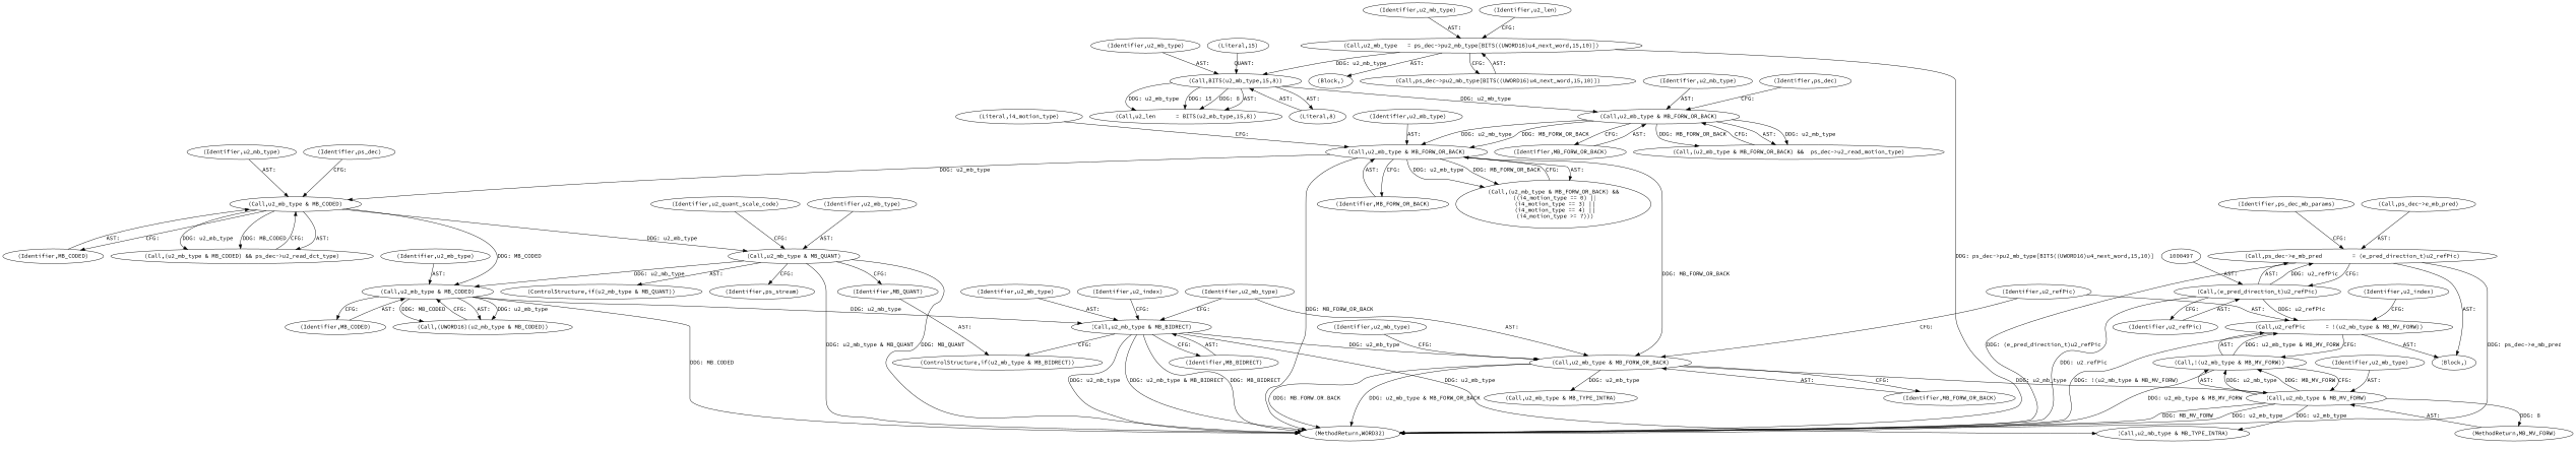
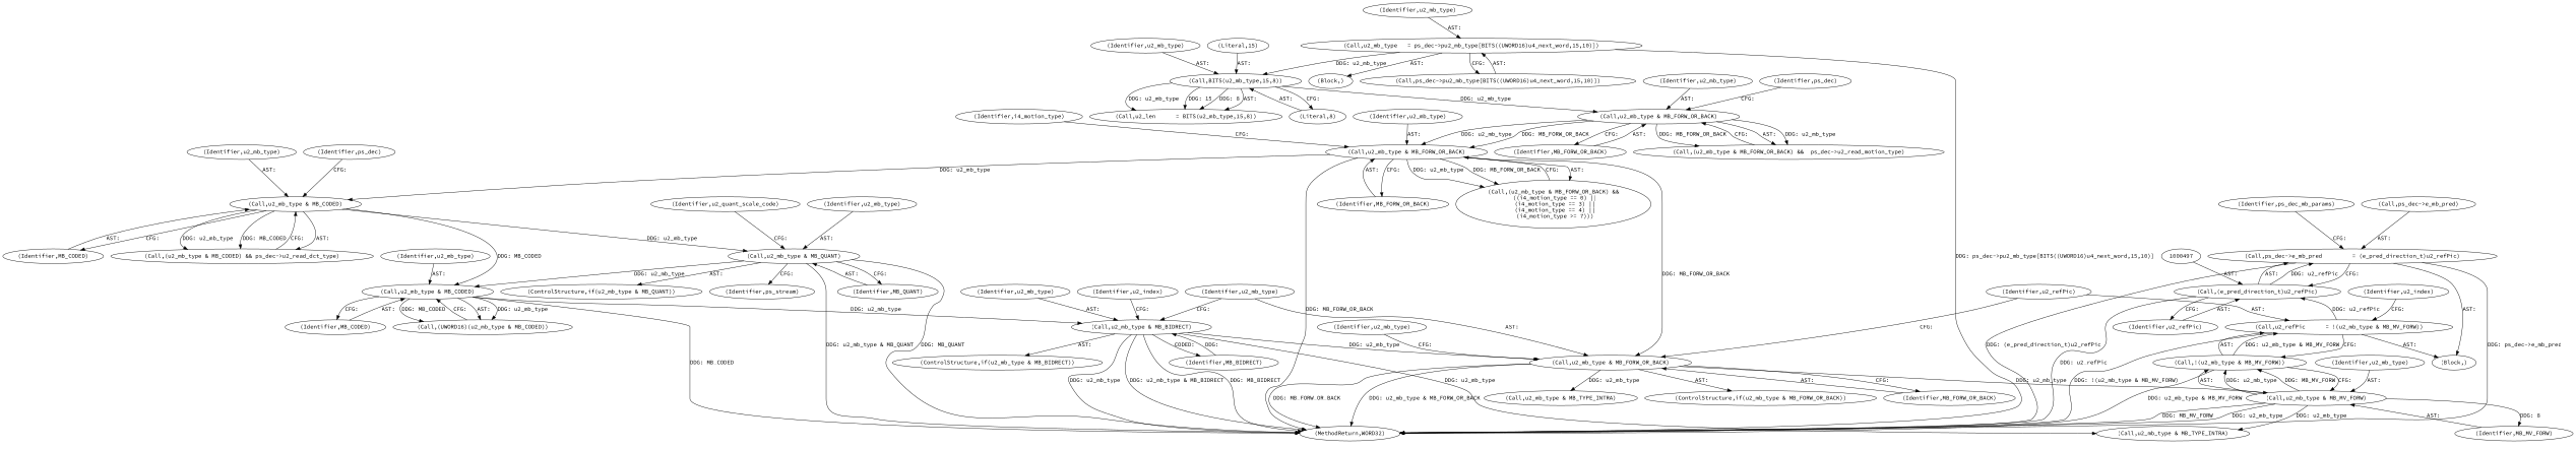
  digraph {
    fontname="Source Code Pro"
    node [fontname="Source Code Pro"]
    edge [fontname="Source Code Pro"]
    n1 [label="(Call,ps_dec->e_mb_pred         = (e_pred_direction_t)u2_refPic)"]
    n2 [label="(Call,(e_pred_direction_t)u2_refPic)"]
    n3 [label="(Block,)"]
    n4 [label="(MethodReturn,WORD32)"]
    n5 [label="(Identifier,u2_refPic)"]
    n6 [label="(Call,u2_refPic      = !(u2_mb_type & MB_MV_FORW))"]
    n7 [label="(Call,!(u2_mb_type & MB_MV_FORW))"]
    n8 [label="(Call,u2_mb_type & MB_MV_FORW)"]
    n9 [label="(Call,u2_mb_type & MB_TYPE_INTRA)"]
-   n10 [label="(MethodReturn,MB_MV_FORW)"]
+   n10 [label="(Identifier,MB_MV_FORW)"]
    n11 [label="(Call,u2_mb_type & MB_FORW_OR_BACK)"]
    n12 [label="(Call,u2_mb_type & MB_TYPE_INTRA)"]
+   n13 [label="(ControlStructure,if(u2_mb_type & MB_FORW_OR_BACK))"]
    n14 [label="(Identifier,MB_FORW_OR_BACK)"]
    n15 [label="(Call,u2_mb_type & MB_BIDRECT)"]
    n16 [label="(Identifier,MB_BIDRECT)"]
    n17 [label="(ControlStructure,if(u2_mb_type & MB_BIDRECT))"]
    n18 [label="(Call,u2_mb_type & MB_CODED)"]
    n19 [label="(Call,(UWORD16)(u2_mb_type & MB_CODED))"]
    n20 [label="(Identifier,MB_CODED)"]
    n21 [label="(Call,u2_mb_type & MB_QUANT)"]
    n22 [label="(ControlStructure,if(u2_mb_type & MB_QUANT))"]
    n23 [label="(Identifier,MB_QUANT)"]
    n24 [label="(Identifier,ps_stream)"]
    n25 [label="(Call,u2_mb_type & MB_CODED)"]
    n26 [label="(Call,(u2_mb_type & MB_CODED) && ps_dec->u2_read_dct_type)"]
    n27 [label="(Identifier,MB_CODED)"]
    n28 [label="(Call,u2_mb_type & MB_FORW_OR_BACK)"]
    n29 [label="(Call,(u2_mb_type & MB_FORW_OR_BACK) &&\n ((i4_motion_type == 0) ||\n (i4_motion_type == 3) ||\n (i4_motion_type == 4) ||\n (i4_motion_type >= 7)))"]
    n30 [label="(Identifier,MB_FORW_OR_BACK)"]
    n31 [label="(Call,u2_mb_type & MB_FORW_OR_BACK)"]
    n32 [label="(Call,(u2_mb_type & MB_FORW_OR_BACK) &&  ps_dec->u2_read_motion_type)"]
    n33 [label="(Identifier,MB_FORW_OR_BACK)"]
    n34 [label="(Call,BITS(u2_mb_type,15,8))"]
    n35 [label="(Call,u2_len      = BITS(u2_mb_type,15,8))"]
    n36 [label="(Literal,8)"]
    n37 [label="(Call,u2_mb_type   = ps_dec->pu2_mb_type[BITS((UWORD16)u4_next_word,15,10)])"]
    n38 [label="(Block,)"]
    n39 [label="(Call,ps_dec->pu2_mb_type[BITS((UWORD16)u4_next_word,15,10)])"]
    n40 [label="(Identifier,u2_mb_type)"]
    n41 [label="(Identifier,ps_dec)"]
    n42 [label="(Identifier,u2_mb_type)"]
    n43 [label="(Identifier,u2_mb_type)"]
    n44 [label="(Identifier,u2_refPic)"]
    n45 [label="(Identifier,u2_mb_type)"]
-   n46 [label="(Literal,i4_motion_type)"]
+   n46 [label="(Identifier,i4_motion_type)"]
    n47 [label="(Identifier,u2_mb_type)"]
    n48 [label="(Identifier,u2_quant_scale_code)"]
    n49 [label="(Identifier,u2_mb_type)"]
    n50 [label="(Literal,15)"]
    n51 [label="(Identifier,u2_index)"]
-   n52 [label="(Identifier,u2_len)"]
    n53 [label="(Call,ps_dec->e_mb_pred)"]
    n54 [label="(Identifier,u2_mb_type)"]
    n55 [label="(Identifier,ps_dec)"]
    n56 [label="(Identifier,ps_dec_mb_params)"]
    n57 [label="(Identifier,u2_index)"]
    n58 [label="(Identifier,u2_mb_type)"]
    n59 [label="(Identifier,u2_mb_type)"]
    n60 [label="(Identifier,u2_mb_type)"]
    n61 [label="(Identifier,u2_mb_type)"]
    1000497
    n1 -> n2 [label="CFG: "]
    n1 -> n3 [label="AST: "]
    n1 -> n4 [label="DDG: (e_pred_direction_t)u2_refPic"]
    n1 -> n4 [label="DDG: ps_dec->e_mb_pred"]
    n2 -> n1 [label="AST: "]
    n2 -> n1 [label="DDG: u2_refPic"]
    n2 -> n4 [label="DDG: u2_refPic"]
    n2 -> n5 [label="CFG: "]
    n5 -> n2 [label="AST: "]
-   n2 -> n6 [label="DDG: u2_refPic"]
+   n6 -> n2 [label="DDG: u2_refPic"]
    n6 -> n3 [label="AST: "]
    n6 -> n4 [label="DDG: !(u2_mb_type & MB_MV_FORW)"]
    n6 -> n7 [label="CFG: "]
    n7 -> n4 [label="DDG: u2_mb_type & MB_MV_FORW"]
    n7 -> n6 [label="AST: "]
    n7 -> n6 [label="DDG: u2_mb_type & MB_MV_FORW"]
    n7 -> n8 [label="CFG: "]
    n8 -> n4 [label="DDG: u2_mb_type"]
    n8 -> n4 [label="DDG: MB_MV_FORW"]
    n8 -> n7 [label="AST: "]
    n8 -> n7 [label="DDG: u2_mb_type"]
    n8 -> n7 [label="DDG: MB_MV_FORW"]
    n8 -> n9 [label="DDG: u2_mb_type"]
    n8 -> n10 [label="DDG: 8"]
    n10 -> n8 [label="AST: "]
    n11 -> n4 [label="DDG: MB_FORW_OR_BACK"]
    n11 -> n4 [label="DDG: u2_mb_type & MB_FORW_OR_BACK"]
    n11 -> n8 [label="DDG: u2_mb_type"]
    n11 -> n12 [label="DDG: u2_mb_type"]
+   n11 -> n13 [label="AST: "]
    n11 -> n14 [label="CFG: "]
    n14 -> n11 [label="AST: "]
    n15 -> n4 [label="DDG: u2_mb_type"]
    n15 -> n4 [label="DDG: u2_mb_type & MB_BIDRECT"]
    n15 -> n4 [label="DDG: MB_BIDRECT"]
    n15 -> n9 [label="DDG: u2_mb_type"]
    n15 -> n11 [label="DDG: u2_mb_type"]
-   n15 -> n16 [label="CFG: "]
-   n15 -> n17 [label="CFG: "]
-   n16 -> n15 [label="AST: "]
+   n15 -> n16 [label="CODED: "]
+   n15 -> n17 [label="AST: "]
+   n16 -> n15 [label="DDG: "]
    n18 -> n4 [label="DDG: MB_CODED"]
    n18 -> n15 [label="DDG: u2_mb_type"]
    n18 -> n19 [label="AST: "]
    n18 -> n19 [label="DDG: u2_mb_type"]
    n18 -> n19 [label="DDG: MB_CODED"]
    n18 -> n20 [label="CFG: "]
    n19 -> n18 [label="CFG: "]
    n20 -> n18 [label="AST: "]
    n21 -> n4 [label="DDG: u2_mb_type & MB_QUANT"]
    n21 -> n4 [label="DDG: MB_QUANT"]
    n21 -> n18 [label="DDG: u2_mb_type"]
    n21 -> n22 [label="AST: "]
    n21 -> n23 [label="CFG: "]
    n21 -> n24 [label="CFG: "]
-   n23 -> n17 [label="AST: "]
+   n23 -> n21 [label="AST: "]
    n25 -> n18 [label="DDG: MB_CODED"]
    n25 -> n21 [label="DDG: u2_mb_type"]
    n25 -> n26 [label="AST: "]
    n25 -> n26 [label="DDG: u2_mb_type"]
    n25 -> n26 [label="DDG: MB_CODED"]
    n25 -> n27 [label="CFG: "]
    n26 -> n25 [label="CFG: "]
    n27 -> n25 [label="AST: "]
    n28 -> n4 [label="DDG: MB_FORW_OR_BACK"]
    n28 -> n11 [label="DDG: MB_FORW_OR_BACK"]
    n28 -> n25 [label="DDG: u2_mb_type"]
    n28 -> n29 [label="AST: "]
    n28 -> n29 [label="DDG: u2_mb_type"]
    n28 -> n29 [label="DDG: MB_FORW_OR_BACK"]
    n28 -> n30 [label="CFG: "]
    n29 -> n28 [label="CFG: "]
    n30 -> n28 [label="AST: "]
    n31 -> n28 [label="DDG: u2_mb_type"]
    n31 -> n28 [label="DDG: MB_FORW_OR_BACK"]
    n31 -> n32 [label="AST: "]
    n31 -> n32 [label="DDG: u2_mb_type"]
    n31 -> n32 [label="DDG: MB_FORW_OR_BACK"]
    n31 -> n33 [label="CFG: "]
    n32 -> n31 [label="CFG: "]
    n33 -> n31 [label="AST: "]
    n34 -> n31 [label="DDG: u2_mb_type"]
    n34 -> n35 [label="AST: "]
    n34 -> n35 [label="DDG: u2_mb_type"]
    n34 -> n35 [label="DDG: 15"]
    n34 -> n35 [label="DDG: 8"]
-   n34 -> n36 [label="AST: "]
+   n34 -> n36 [label="CFG: "]
    n36 -> n34 [label="AST: "]
    n37 -> n4 [label="DDG: ps_dec->pu2_mb_type[BITS((UWORD16)u4_next_word,15,10)]"]
    n37 -> n34 [label="DDG: u2_mb_type"]
    n37 -> n38 [label="AST: "]
    n37 -> n39 [label="CFG: "]
    n39 -> n37 [label="AST: "]
    n40 -> n11 [label="CFG: "]
    n41 -> n25 [label="CFG: "]
    n42 -> n37 [label="AST: "]
    n43 -> n31 [label="AST: "]
    n44 -> n6 [label="AST: "]
    n44 -> n11 [label="CFG: "]
    n45 -> n15 [label="AST: "]
    n46 -> n28 [label="CFG: "]
    n47 -> n34 [label="AST: "]
    n48 -> n21 [label="CFG: "]
    n49 -> n8 [label="AST: "]
-   n50 -> n34 [label="QUANT: "]
+   n50 -> n34 [label="AST: "]
    n51 -> n6 [label="CFG: "]
-   n52 -> n37 [label="CFG: "]
    n53 -> n1 [label="AST: "]
    n54 -> n28 [label="AST: "]
    n55 -> n31 [label="CFG: "]
    n56 -> n1 [label="CFG: "]
    n57 -> n15 [label="CFG: "]
    n58 -> n18 [label="AST: "]
    n59 -> n11 [label="AST: "]
    n59 -> n15 [label="CFG: "]
    n60 -> n25 [label="AST: "]
    n61 -> n21 [label="AST: "]
    1000497 -> n2 [label="AST: "]
  }
